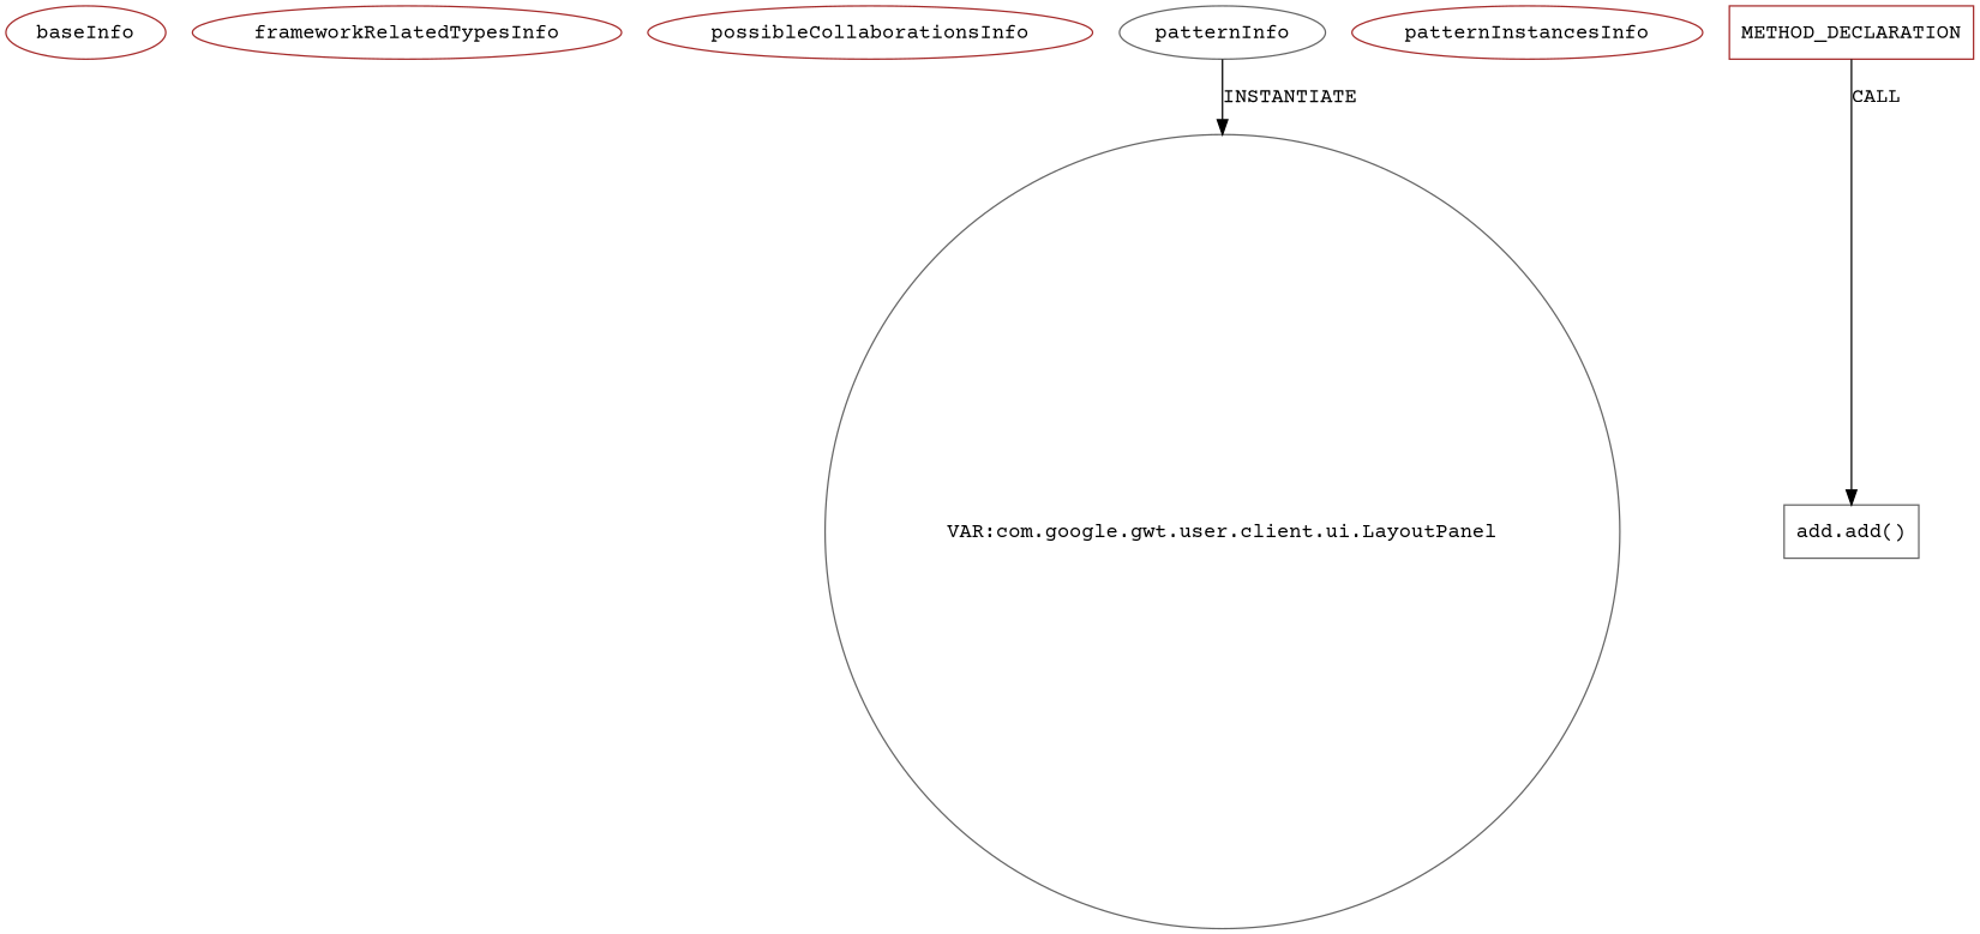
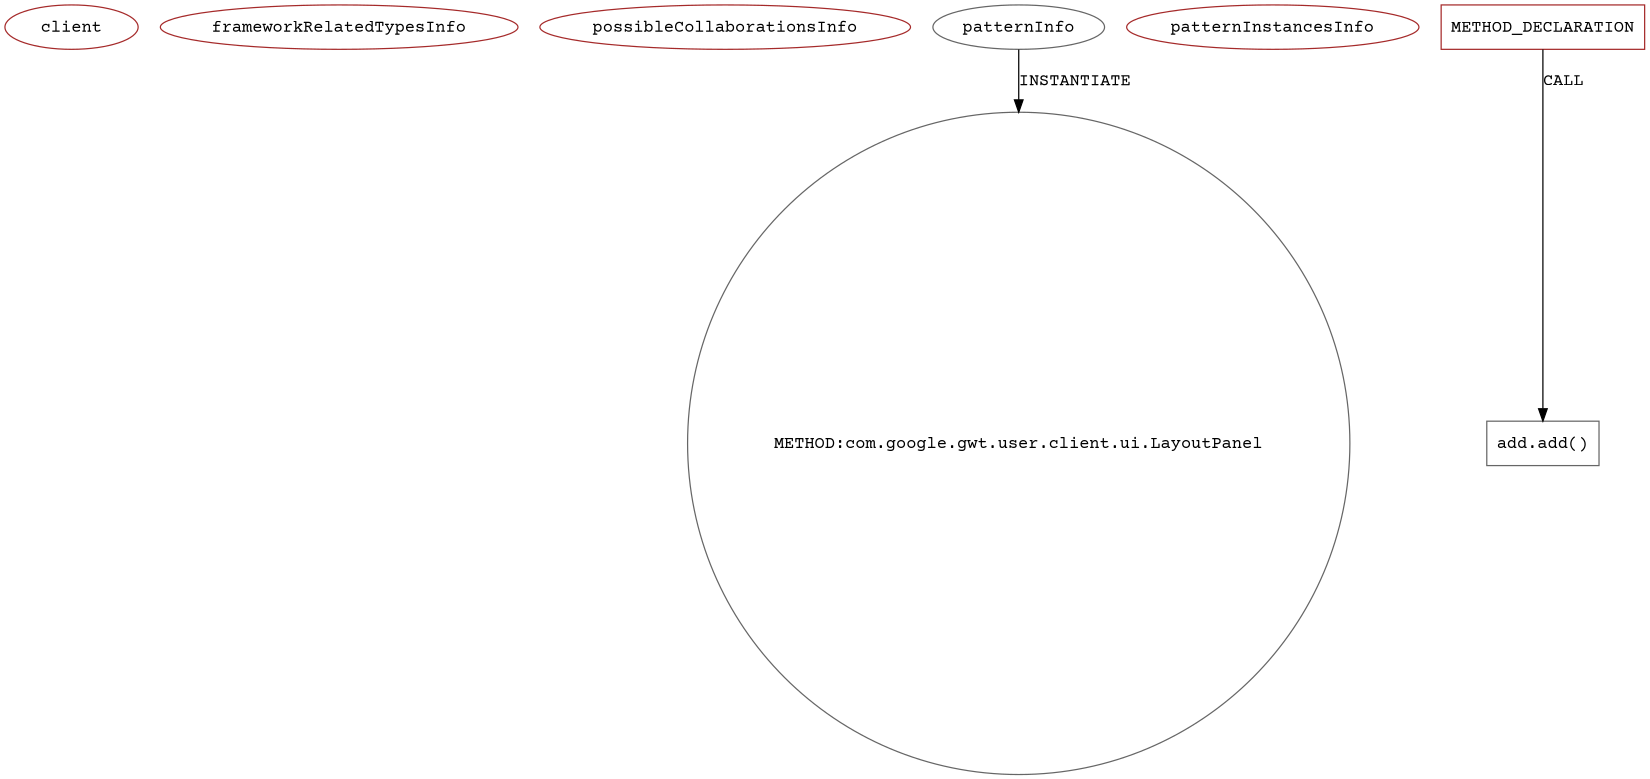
  digraph {
    fontname="Courier Prime"
    node [color=brown fontname="Courier Prime"]
    edge [fontname="Courier Prime"]
-   baseInfo [category=pattern graphId=1328 isAnonymous=false possibleRelation=false]
+   baseInfo [category=pattern graphId=1328 isAnonymous=false possibleRelation=false label=client]
    frameworkRelatedTypesInfo
    possibleCollaborationsInfo
    patternInfo [color=gray40 frequency=2.0 patternRootClient=null]
-   n5 [color=gray40 isFrameworkType=false label="VAR:com.google.gwt.user.client.ui.LayoutPanel" shape=circle vertexType=VARIABLE_EXPRESION]
+   n5 [color=gray40 isFrameworkType=false label="METHOD:com.google.gwt.user.client.ui.LayoutPanel" shape=circle vertexType=VARIABLE_EXPRESION]
    patternInstancesInfo [0="lambourg-WebGallery~/lambourg-WebGallery/WebGallery-master/client/src/com/lambourg/webgallery/client/widgets/TitleBar.java~TitleBar~3586" 1="lambourg-WebGallery~/lambourg-WebGallery/WebGallery-master/client/src/com/lambourg/webgallery/client/pictureview/ControlsPanel.java~ControlsPanel~3579"]
    n7 [color=gray40 isFrameworkType=false label="add.add()" shape=box vertexType=SUPER_CALL]
    n8 [isFrameworkType=false label=METHOD_DECLARATION shape=box vertexType=CLIENT_METHOD_DECLARATION]
    patternInfo -> n5 [label=INSTANTIATE]
    n8 -> n7 [label=CALL]
  }
